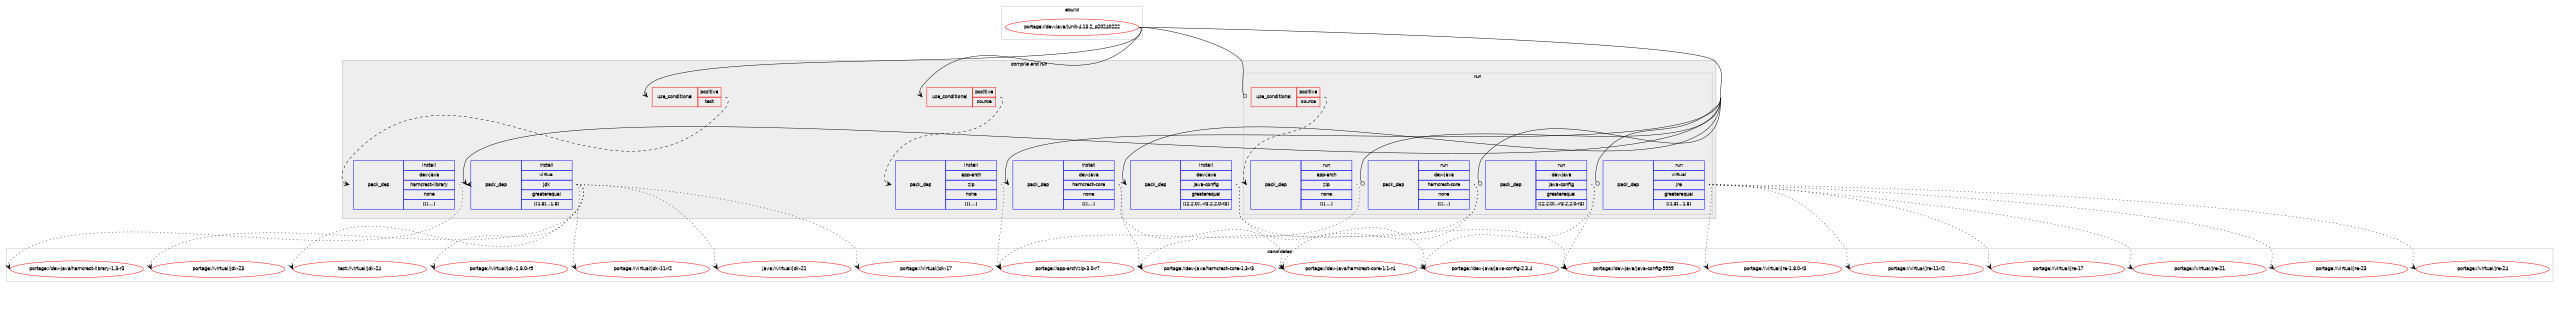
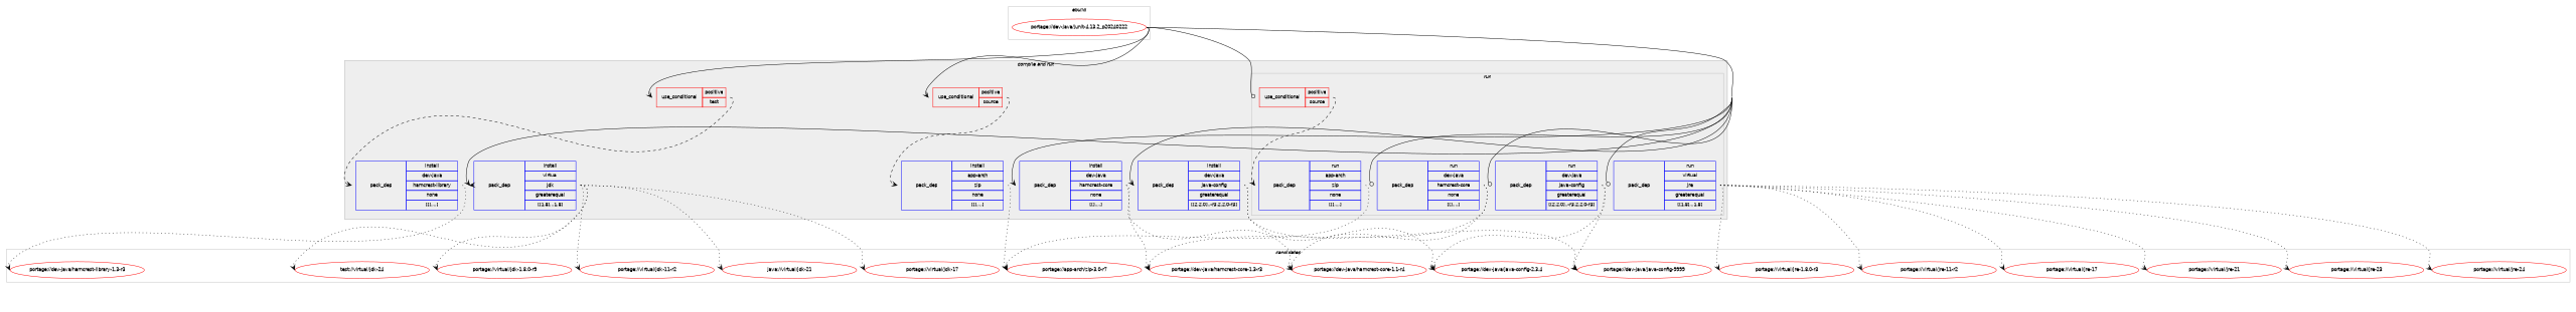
  digraph {
    compound=true
    concentrate=true
    fontname=Helvetica
    fontsize=10
    newrank=true
    rankdir=TB
    ranksep=1.5
    node [color=red fontname=Helvetica fontsize=10]
    edge [arrowhead=vee headport=w style=dotted tailport=e weight=100]
    n1 [label="portage://dev-java/junit-4.13.2_p20240222" width=4]
    n2 [color=blue label=<<TABLE BORDER="0" CELLBORDER="1" CELLSPACING="0" CELLPADDING="4" WIDTH="220"><TR><TD ROWSPAN="6" CELLPADDING="30">pack_dep</TD></TR><TR><TD WIDTH="110">install</TD></TR><TR><TD>app-arch</TD></TR><TR><TD>zip</TD></TR><TR><TD>none</TD></TR><TR><TD>[[],,,,]</TD></TR></TABLE>> shape=none]
    n3 [label=<<TABLE BORDER="0" CELLBORDER="1" CELLSPACING="0" CELLPADDING="4"><TR><TD ROWSPAN="3" CELLPADDING="10">use_conditional</TD></TR><TR><TD>positive</TD></TR><TR><TD>source</TD></TR></TABLE>> shape=none]
    n4 [color=blue label=<<TABLE BORDER="0" CELLBORDER="1" CELLSPACING="0" CELLPADDING="4" WIDTH="220"><TR><TD ROWSPAN="6" CELLPADDING="30">pack_dep</TD></TR><TR><TD WIDTH="110">install</TD></TR><TR><TD>dev-java</TD></TR><TR><TD>hamcrest-library</TD></TR><TR><TD>none</TD></TR><TR><TD>[[],,,,]</TD></TR></TABLE>> shape=none]
    n5 [label=<<TABLE BORDER="0" CELLBORDER="1" CELLSPACING="0" CELLPADDING="4"><TR><TD ROWSPAN="3" CELLPADDING="10">use_conditional</TD></TR><TR><TD>positive</TD></TR><TR><TD>test</TD></TR></TABLE>> shape=none]
    n6 [color=blue label=<<TABLE BORDER="0" CELLBORDER="1" CELLSPACING="0" CELLPADDING="4" WIDTH="220"><TR><TD ROWSPAN="6" CELLPADDING="30">pack_dep</TD></TR><TR><TD WIDTH="110">install</TD></TR><TR><TD>dev-java</TD></TR><TR><TD>hamcrest-core</TD></TR><TR><TD>none</TD></TR><TR><TD>[[],,,,]</TD></TR></TABLE>> shape=none]
    n7 [color=blue label=<<TABLE BORDER="0" CELLBORDER="1" CELLSPACING="0" CELLPADDING="4" WIDTH="220"><TR><TD ROWSPAN="6" CELLPADDING="30">pack_dep</TD></TR><TR><TD WIDTH="110">install</TD></TR><TR><TD>dev-java</TD></TR><TR><TD>java-config</TD></TR><TR><TD>greaterequal</TD></TR><TR><TD>[[2,2,0],,-r3,2.2.0-r3]</TD></TR></TABLE>> shape=none]
    n8 [color=blue label=<<TABLE BORDER="0" CELLBORDER="1" CELLSPACING="0" CELLPADDING="4" WIDTH="220"><TR><TD ROWSPAN="6" CELLPADDING="30">pack_dep</TD></TR><TR><TD WIDTH="110">install</TD></TR><TR><TD>virtual</TD></TR><TR><TD>jdk</TD></TR><TR><TD>greaterequal</TD></TR><TR><TD>[[1,8],,,1.8]</TD></TR></TABLE>> shape=none]
    n9 [color=blue label=<<TABLE BORDER="0" CELLBORDER="1" CELLSPACING="0" CELLPADDING="4" WIDTH="220"><TR><TD ROWSPAN="6" CELLPADDING="30">pack_dep</TD></TR><TR><TD WIDTH="110">run</TD></TR><TR><TD>app-arch</TD></TR><TR><TD>zip</TD></TR><TR><TD>none</TD></TR><TR><TD>[[],,,,]</TD></TR></TABLE>> shape=none]
    n10 [label=<<TABLE BORDER="0" CELLBORDER="1" CELLSPACING="0" CELLPADDING="4"><TR><TD ROWSPAN="3" CELLPADDING="10">use_conditional</TD></TR><TR><TD>positive</TD></TR><TR><TD>source</TD></TR></TABLE>> shape=none]
    n11 [color=blue label=<<TABLE BORDER="0" CELLBORDER="1" CELLSPACING="0" CELLPADDING="4" WIDTH="220"><TR><TD ROWSPAN="6" CELLPADDING="30">pack_dep</TD></TR><TR><TD WIDTH="110">run</TD></TR><TR><TD>dev-java</TD></TR><TR><TD>hamcrest-core</TD></TR><TR><TD>none</TD></TR><TR><TD>[[],,,,]</TD></TR></TABLE>> shape=none]
    n12 [color=blue label=<<TABLE BORDER="0" CELLBORDER="1" CELLSPACING="0" CELLPADDING="4" WIDTH="220"><TR><TD ROWSPAN="6" CELLPADDING="30">pack_dep</TD></TR><TR><TD WIDTH="110">run</TD></TR><TR><TD>dev-java</TD></TR><TR><TD>java-config</TD></TR><TR><TD>greaterequal</TD></TR><TR><TD>[[2,2,0],,-r3,2.2.0-r3]</TD></TR></TABLE>> shape=none]
    n13 [color=blue label=<<TABLE BORDER="0" CELLBORDER="1" CELLSPACING="0" CELLPADDING="4" WIDTH="220"><TR><TD ROWSPAN="6" CELLPADDING="30">pack_dep</TD></TR><TR><TD WIDTH="110">run</TD></TR><TR><TD>virtual</TD></TR><TR><TD>jre</TD></TR><TR><TD>greaterequal</TD></TR><TR><TD>[[1,8],,,1.8]</TD></TR></TABLE>> shape=none]
    n14 [label="portage://app-arch/zip-3.0-r7" width=4]
    n15 [label="portage://dev-java/hamcrest-library-1.3-r3" width=4]
    n16 [label="portage://dev-java/hamcrest-core-1.3-r3" width=4]
    n17 [label="portage://dev-java/hamcrest-core-1.1-r4" width=4]
    n18 [label="portage://dev-java/java-config-9999" width=4]
    n19 [label="portage://dev-java/java-config-2.3.4" width=4]
    n20 [label="test://virtual/jdk-24" width=4]
-   n21 [label="portage://virtual/jdk-23" width=4]
    n22 [label="java://virtual/jdk-21" width=4]
    n23 [label="portage://virtual/jdk-17" width=4]
    n24 [label="portage://virtual/jdk-11-r2" width=4]
    n25 [label="portage://virtual/jdk-1.8.0-r9" width=4]
    n26 [label="portage://virtual/jre-24" width=4]
    n27 [label="portage://virtual/jre-23" width=4]
    n28 [label="portage://virtual/jre-21" width=4]
    n29 [label="portage://virtual/jre-17" width=4]
    n30 [label="portage://virtual/jre-11-r2" width=4]
    n31 [label="portage://virtual/jre-1.8.0-r3" width=4]
    subgraph cluster_1 {
      color=gray
      label=<<i>ebuild</i>>
      n1
    }
    subgraph cluster_2 {
      color=gray
      label=<<i>dependencies</i>>
      subgraph cluster_3 {
        color=gray
        fillcolor="#eeeeee"
        label=<<i>compile</i>>
        style=filled
        subgraph sub_4 {
          color=gray
          fillcolor="#eeeeee"
          label=<<i>compile</i>>
          style=filled
          n3
          subgraph sub_5 {
            color=gray
            fillcolor="#eeeeee"
            label=<<i>compile</i>>
            style=filled
            n2
          }
        }
        subgraph sub_6 {
          color=gray
          fillcolor="#eeeeee"
          label=<<i>compile</i>>
          style=filled
          n5
          subgraph sub_7 {
            color=gray
            fillcolor="#eeeeee"
            label=<<i>compile</i>>
            style=filled
            n4
          }
        }
        subgraph sub_8 {
          color=gray
          fillcolor="#eeeeee"
          label=<<i>compile</i>>
          style=filled
          n6
        }
        subgraph sub_9 {
          color=gray
          fillcolor="#eeeeee"
          label=<<i>compile</i>>
          style=filled
          n7
        }
        subgraph sub_10 {
          color=gray
          fillcolor="#eeeeee"
          label=<<i>compile</i>>
          style=filled
          n8
        }
      }
      subgraph cluster_11 {
        color=gray
        fillcolor="#eeeeee"
        label=<<i>compile and run</i>>
        style=filled
      }
      subgraph cluster_12 {
        color=gray
        fillcolor="#eeeeee"
        label=<<i>run</i>>
        style=filled
        subgraph sub_13 {
          color=gray
          fillcolor="#eeeeee"
          label=<<i>run</i>>
          style=filled
          n10
          subgraph sub_14 {
            color=gray
            fillcolor="#eeeeee"
            label=<<i>run</i>>
            style=filled
            n9
          }
        }
        subgraph sub_15 {
          color=gray
          fillcolor="#eeeeee"
          label=<<i>run</i>>
          style=filled
          n11
        }
        subgraph sub_16 {
          color=gray
          fillcolor="#eeeeee"
          label=<<i>run</i>>
          style=filled
          n12
        }
        subgraph sub_17 {
          color=gray
          fillcolor="#eeeeee"
          label=<<i>run</i>>
          style=filled
          n13
        }
      }
    }
    subgraph cluster_18 {
      color=gray
      label=<<i>candidates</i>>
      rank=same
      subgraph sub_19 {
        color=black
        label=<<i>candidates</i>>
        nodesep=1
        rank=same
        n14
      }
      subgraph sub_20 {
        color=black
        label=<<i>candidates</i>>
        nodesep=1
        rank=same
        n15
      }
      subgraph sub_21 {
        color=black
        label=<<i>candidates</i>>
        nodesep=1
        rank=same
        n16
        n17
      }
      subgraph sub_22 {
        color=black
        label=<<i>candidates</i>>
        nodesep=1
        rank=same
        n14
      }
      subgraph sub_23 {
        color=black
        label=<<i>candidates</i>>
        nodesep=1
        rank=same
        n18
        n19
      }
      subgraph sub_24 {
        color=black
        label=<<i>candidates</i>>
        nodesep=1
        rank=same
        n20
-       n21
        n22
        n23
        n24
        n25
      }
      subgraph sub_25 {
        color=black
        label=<<i>candidates</i>>
        nodesep=1
        rank=same
        n16
        n17
      }
      subgraph sub_26 {
        color=black
        label=<<i>candidates</i>>
        nodesep=1
        rank=same
        n18
        n19
      }
      subgraph sub_27 {
        color=black
        label=<<i>candidates</i>>
        nodesep=1
        rank=same
        n26
        n27
        n28
        n29
        n30
        n31
      }
    }
    n1 -> n3 [style=solid weight=20]
    n1 -> n5 [style=solid weight=20]
    n1 -> n6 [style=solid weight=20]
    n1 -> n7 [style=solid weight=20]
    n1 -> n8 [style=solid weight=20]
    n1 -> n10 [arrowhead=odot style=solid weight=20]
    n1 -> n11 [arrowhead=odot style=solid weight=20]
    n1 -> n12 [arrowhead=odot style=solid weight=20]
    n1 -> n13 [arrowhead=odot style=solid weight=20]
    n2 -> n14
    n3 -> n2 [style=dashed weight=20]
    n4 -> n15
    n5 -> n4 [style=dashed weight=20]
    n6 -> n16
    n6 -> n17
    n7 -> n18
    n7 -> n19
    n8 -> n20
-   n8 -> n21
    n8 -> n22
    n8 -> n23
    n8 -> n24
    n8 -> n25
    n9 -> n14
    n10 -> n9 [style=dashed weight=20]
    n11 -> n16
    n11 -> n17
    n12 -> n18
    n12 -> n19
    n13 -> n26
    n13 -> n27
    n13 -> n28
    n13 -> n29
    n13 -> n30
    n13 -> n31
  }
